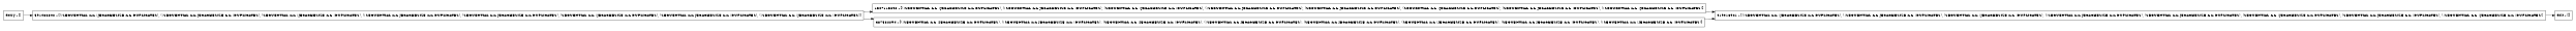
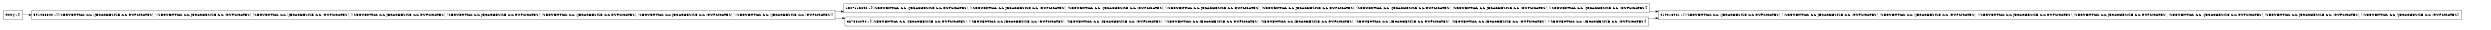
  digraph {
    rankdir=LR
    node [shape=record]
    n1 [label="entry - []"]
    n2 [label="591486302 - [(!SEQUENTIAL && !JECACHESIZE && DUPLICATES), (!SEQUENTIAL && JECACHESIZE && !DUPLICATES), (SEQUENTIAL && !JECACHESIZE && !DUPLICATES), (!SEQUENTIAL && JECACHESIZE && DUPLICATES), (SEQUENTIAL && JECACHESIZE && DUPLICATES), (SEQUENTIAL && !JECACHESIZE && DUPLICATES), (SEQUENTIAL && JECACHESIZE && !DUPLICATES), (!SEQUENTIAL && !JECACHESIZE && !DUPLICATES)]"]
-   n3 [label="exit - []"]
    n4 [label="1507115892 - [(!SEQUENTIAL && !JECACHESIZE && DUPLICATES), (!SEQUENTIAL && JECACHESIZE && !DUPLICATES), (SEQUENTIAL && !JECACHESIZE && !DUPLICATES), (!SEQUENTIAL && JECACHESIZE && DUPLICATES), (SEQUENTIAL && JECACHESIZE && DUPLICATES), (SEQUENTIAL && !JECACHESIZE && DUPLICATES), (SEQUENTIAL && JECACHESIZE && !DUPLICATES), (!SEQUENTIAL && !JECACHESIZE && !DUPLICATES)]"]
    n5 [label="419016921 - [(!SEQUENTIAL && !JECACHESIZE && DUPLICATES), (!SEQUENTIAL && JECACHESIZE && !DUPLICATES), (SEQUENTIAL && !JECACHESIZE && !DUPLICATES), (!SEQUENTIAL && JECACHESIZE && DUPLICATES), (SEQUENTIAL && JECACHESIZE && DUPLICATES), (SEQUENTIAL && !JECACHESIZE && DUPLICATES), (SEQUENTIAL && JECACHESIZE && !DUPLICATES), (!SEQUENTIAL && !JECACHESIZE && !DUPLICATES)]"]
    n6 [label="387532294 - [(!SEQUENTIAL && !JECACHESIZE && DUPLICATES), (!SEQUENTIAL && JECACHESIZE && !DUPLICATES), (SEQUENTIAL && !JECACHESIZE && !DUPLICATES), (!SEQUENTIAL && JECACHESIZE && DUPLICATES), (SEQUENTIAL && JECACHESIZE && DUPLICATES), (SEQUENTIAL && !JECACHESIZE && DUPLICATES), (SEQUENTIAL && JECACHESIZE && !DUPLICATES), (!SEQUENTIAL && !JECACHESIZE && !DUPLICATES)]"]
    n1 -> n2
    n2 -> n4
    n2 -> n6
    n4 -> n5
-   n5 -> n3
    n6 -> n5
  }
